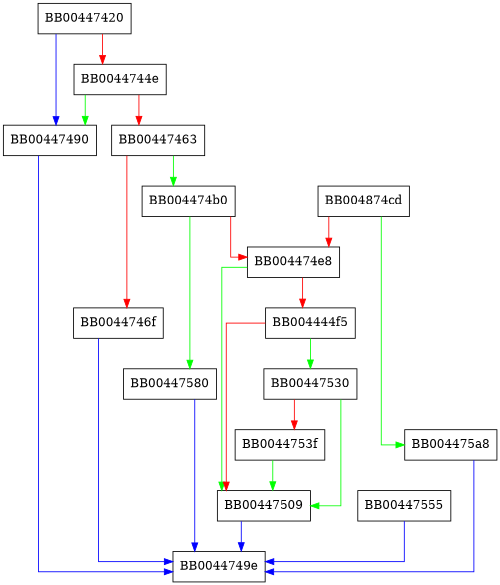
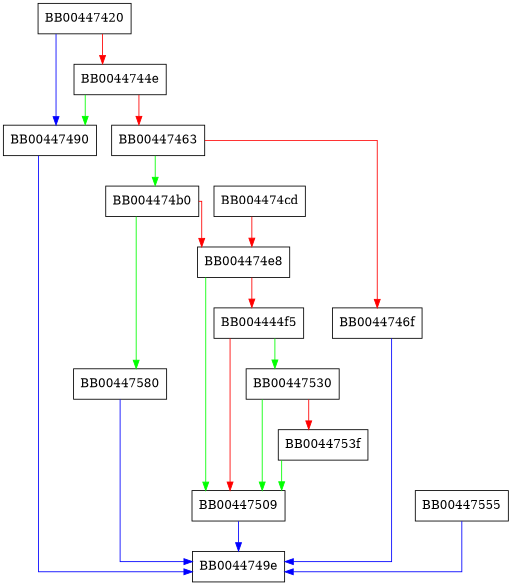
  digraph {
    splines=ortho
    node [shape=box]
    edge [color=red]
    BB00447420
    BB00447490
    BB0044744e
    BB0044749e
    BB00447463
    BB004474b0
    BB0044746f
    BB00447580
    BB004474e8
-   BB004474cd [label=BB004874cd]
-   BB004475a8
+   BB004474cd
    BB00447509
    n13 [label=BB004444f5]
    BB00447530
    BB0044753f
    BB00447555
    BB00447420 -> BB00447490 [color=blue]
    BB00447420 -> BB0044744e
    BB00447490 -> BB0044749e [color=blue]
    BB0044744e -> BB00447490 [color=green]
    BB0044744e -> BB00447463
    BB00447463 -> BB004474b0 [color=green]
    BB00447463 -> BB0044746f
    BB004474b0 -> BB00447580 [color=green]
    BB004474b0 -> BB004474e8
    BB0044746f -> BB0044749e [color=blue]
    BB00447580 -> BB0044749e [color=blue]
    BB004474e8 -> BB00447509 [color=green]
    BB004474e8 -> n13
    BB004474cd -> BB004474e8
-   BB004474cd -> BB004475a8 [color=green]
-   BB004475a8 -> BB0044749e [color=blue]
    BB00447509 -> BB0044749e [color=blue]
    n13 -> BB00447509
    n13 -> BB00447530 [color=green]
    BB00447530 -> BB00447509 [color=green]
    BB00447530 -> BB0044753f
    BB0044753f -> BB00447509 [color=green]
    BB00447555 -> BB0044749e [color=blue]
  }
